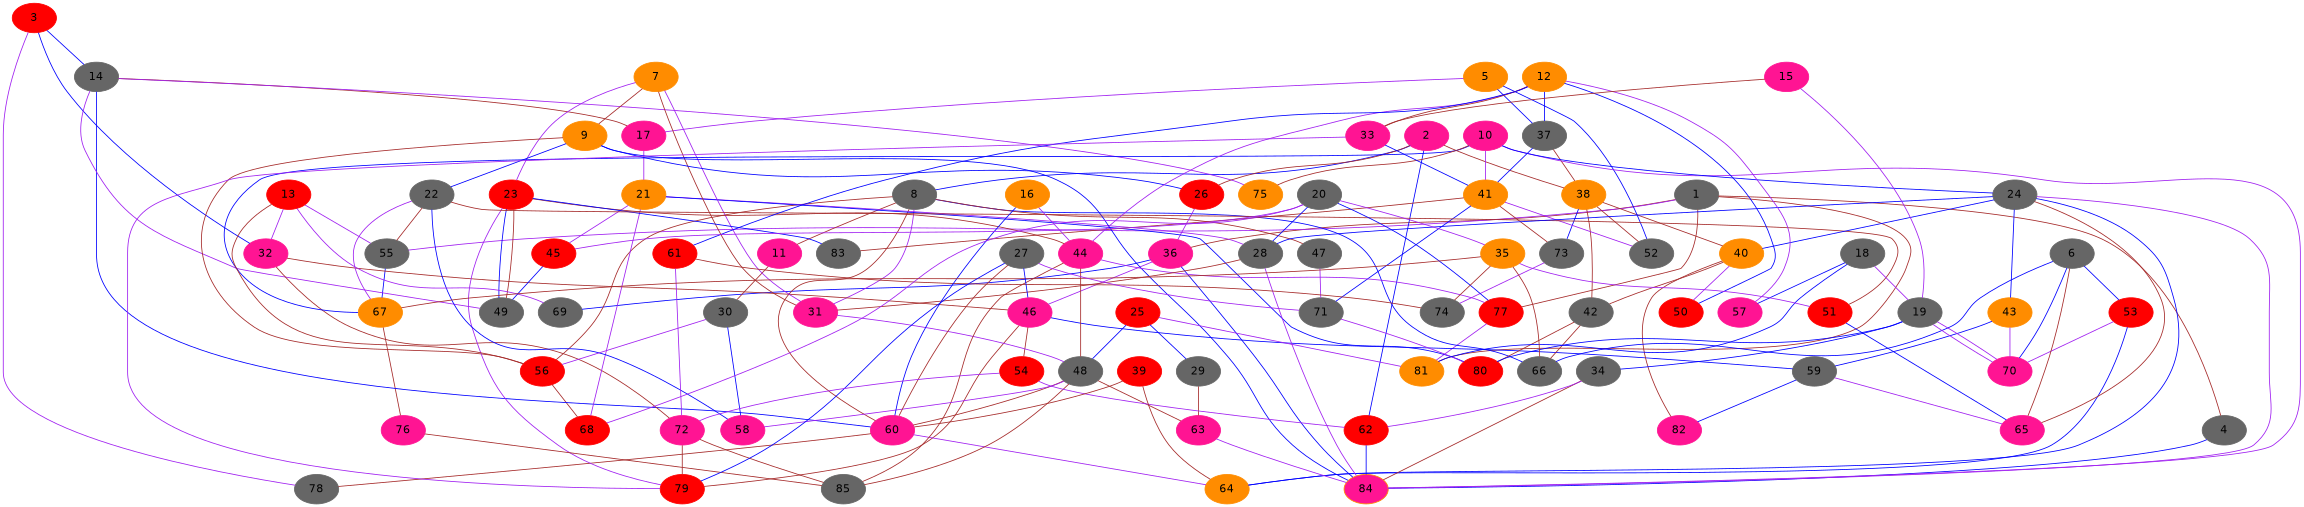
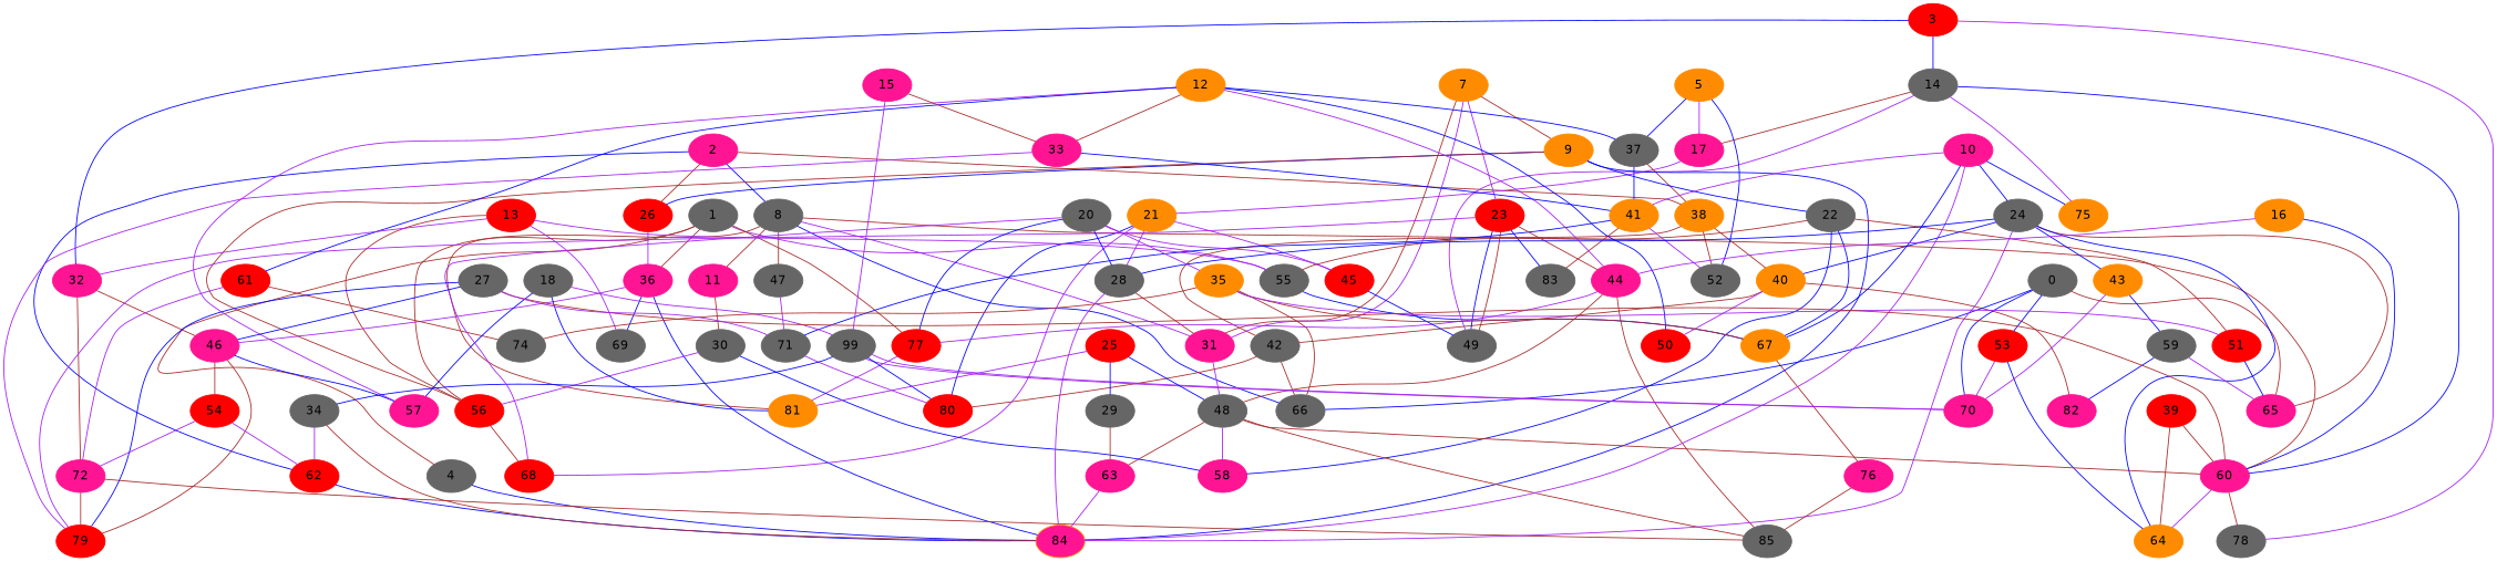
  graph {
    fontname="DejaVu Sans"
    node [color=gray40 fontname="DejaVu Sans" style=filled]
    edge [color=brown fontname="DejaVu Sans"]
    1
    4
    36 [color=deeppink]
    55
    77 [color=red]
    81 [color=darkorange]
    84 [color=darkorange fillcolor=deeppink]
    69
    46 [color=deeppink]
    67 [color=darkorange]
    2 [color=deeppink]
    8
    26 [color=red]
    38 [color=darkorange]
    62 [color=red]
    66
    31 [color=deeppink]
    11 [color=deeppink]
    47
    56 [color=red]
    60 [color=deeppink]
    52
    40 [color=darkorange]
    42
-   73
    3 [color=red]
    14
    32 [color=deeppink]
    78
    17 [color=deeppink]
    75 [color=darkorange]
    49
    72 [color=deeppink]
    5 [color=darkorange]
    37
    21 [color=darkorange]
    41 [color=darkorange]
    53 [color=red]
-   6
+   6 [label=0]
    65 [color=deeppink]
    70 [color=deeppink]
    64 [color=darkorange]
    7 [color=darkorange]
    9 [color=darkorange]
    23 [color=red]
    22
    44 [color=deeppink]
    79 [color=red]
    83
    48
    30
    71
    68 [color=red]
    51 [color=red]
    58 [color=deeppink]
    10 [color=deeppink]
    24
    28
    43 [color=darkorange]
    76 [color=deeppink]
    12 [color=darkorange]
    33 [color=deeppink]
    50 [color=red]
    57 [color=deeppink]
    61 [color=red]
    85
    74
    13 [color=red]
    15 [color=deeppink]
-   19
+   19 [label=99]
    34
    80 [color=red]
    16 [color=darkorange]
    45 [color=red]
    18
    20
    35 [color=darkorange]
    82 [color=deeppink]
    59
    25 [color=red]
    29
    63 [color=deeppink]
    27
    54 [color=red]
    39 [color=red]
    1 -- 4
    1 -- 36
    1 -- 55 [color=purple]
    1 -- 77
    1 -- 81
    4 -- 84 [color=blue]
    36 -- 84 [color=blue]
    36 -- 69 [color=blue]
    36 -- 46 [color=purple]
    55 -- 67 [color=blue]
    77 -- 81 [color=purple]
    46 -- 79
-   46 -- 59 [color=blue]
+   46 -- 57 [color=blue]
    46 -- 54
    67 -- 76
    2 -- 8 [color=blue]
    2 -- 26
    2 -- 38
    2 -- 62 [color=blue]
    8 -- 66 [color=blue]
    8 -- 31 [color=purple]
    8 -- 11
    8 -- 47
    8 -- 56
    8 -- 60
    26 -- 36 [color=purple]
    38 -- 52
    38 -- 40
    38 -- 42
-   38 -- 73 [color=blue]
    62 -- 84 [color=blue]
    31 -- 48 [color=purple]
    11 -- 30
    47 -- 71 [color=purple]
    56 -- 68
    60 -- 78
    60 -- 64 [color=purple]
    40 -- 42
    40 -- 50 [color=purple]
    40 -- 82
    42 -- 66
    42 -- 80
-   73 -- 74 [color=purple]
    3 -- 14 [color=blue]
    3 -- 32 [color=blue]
    3 -- 78 [color=purple]
    14 -- 60 [color=blue]
    14 -- 17
    14 -- 75 [color=purple]
    14 -- 49 [color=purple]
    32 -- 46
    32 -- 72
    17 -- 21 [color=purple]
    72 -- 79
    72 -- 85
    5 -- 52 [color=blue]
    5 -- 17 [color=purple]
    5 -- 37 [color=blue]
    37 -- 38
    37 -- 41 [color=blue]
    21 -- 68 [color=purple]
    21 -- 28 [color=purple]
    21 -- 80 [color=blue]
    21 -- 45 [color=purple]
    41 -- 52 [color=purple]
-   41 -- 73
    41 -- 83
    41 -- 71 [color=blue]
    53 -- 70 [color=purple]
    53 -- 64 [color=blue]
    6 -- 66 [color=blue]
    6 -- 53 [color=blue]
    6 -- 65
    6 -- 70 [color=blue]
    7 -- 31
    7 -- 31 [color=purple]
    7 -- 9
    7 -- 23 [color=purple]
    9 -- 84 [color=blue]
    9 -- 26 [color=blue]
    9 -- 56
    9 -- 22 [color=blue]
    23 -- 49 [color=blue]
    23 -- 49
    23 -- 44
    23 -- 79 [color=purple]
    23 -- 83 [color=blue]
    22 -- 55
-   22 -- 67 [color=purple]
+   22 -- 67 [color=blue]
    22 -- 51
    22 -- 58 [color=blue]
    44 -- 77 [color=purple]
    44 -- 48
    44 -- 85
    48 -- 60
    48 -- 58 [color=purple]
    48 -- 85
    48 -- 63
    30 -- 56 [color=purple]
    30 -- 58 [color=blue]
    71 -- 80 [color=purple]
    51 -- 65 [color=blue]
    10 -- 84 [color=purple]
    10 -- 67 [color=blue]
-   10 -- 75
+   10 -- 75 [color=blue]
    10 -- 41 [color=purple]
    10 -- 24 [color=blue]
    24 -- 84 [color=purple]
    24 -- 40 [color=blue]
    24 -- 65
    24 -- 64 [color=blue]
    24 -- 28 [color=blue]
    24 -- 43 [color=blue]
    28 -- 84 [color=purple]
    28 -- 31
    43 -- 70 [color=purple]
    43 -- 59 [color=blue]
    76 -- 85
    12 -- 37 [color=blue]
    12 -- 44 [color=purple]
    12 -- 33
    12 -- 50 [color=blue]
    12 -- 57 [color=purple]
    12 -- 61 [color=blue]
    33 -- 41 [color=blue]
    33 -- 79 [color=purple]
    61 -- 72 [color=purple]
    61 -- 74
    13 -- 55 [color=purple]
    13 -- 69 [color=purple]
    13 -- 56
    13 -- 32 [color=purple]
    15 -- 33
    15 -- 19 [color=purple]
    19 -- 70 [color=purple]
    19 -- 70 [color=purple]
    19 -- 34 [color=blue]
    19 -- 80 [color=blue]
    34 -- 84
    34 -- 62 [color=purple]
    16 -- 60 [color=blue]
    16 -- 44 [color=purple]
    45 -- 49 [color=blue]
    18 -- 81 [color=blue]
    18 -- 57 [color=blue]
    18 -- 19 [color=purple]
    20 -- 77 [color=blue]
    20 -- 68 [color=purple]
    20 -- 28 [color=blue]
    20 -- 45 [color=purple]
    20 -- 35 [color=purple]
    35 -- 67
    35 -- 66
    35 -- 51 [color=purple]
    35 -- 74
    59 -- 65 [color=purple]
    59 -- 82 [color=blue]
    25 -- 81 [color=purple]
    25 -- 48 [color=blue]
    25 -- 29 [color=blue]
    29 -- 63
    63 -- 84 [color=purple]
    27 -- 46 [color=blue]
    27 -- 60
    27 -- 79 [color=blue]
    27 -- 71 [color=purple]
    54 -- 62 [color=purple]
    54 -- 72 [color=purple]
    39 -- 60
    39 -- 64
  }
